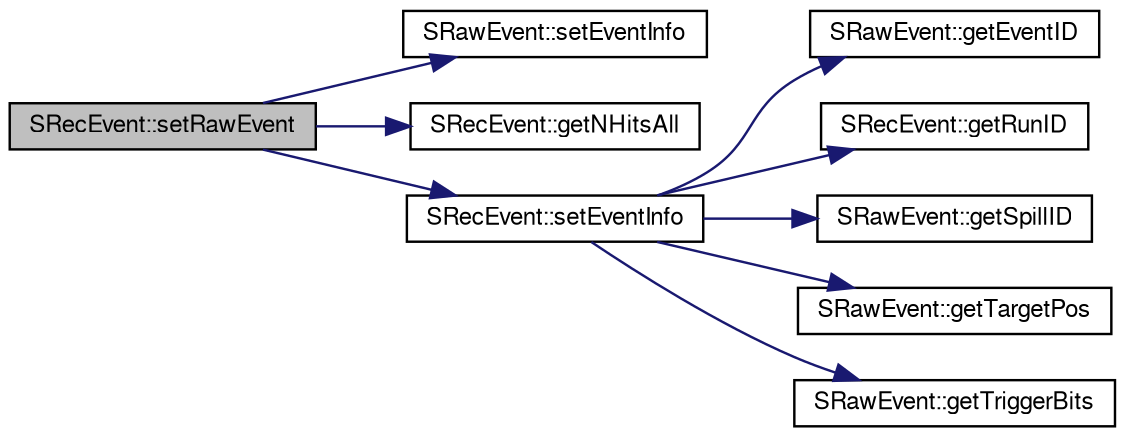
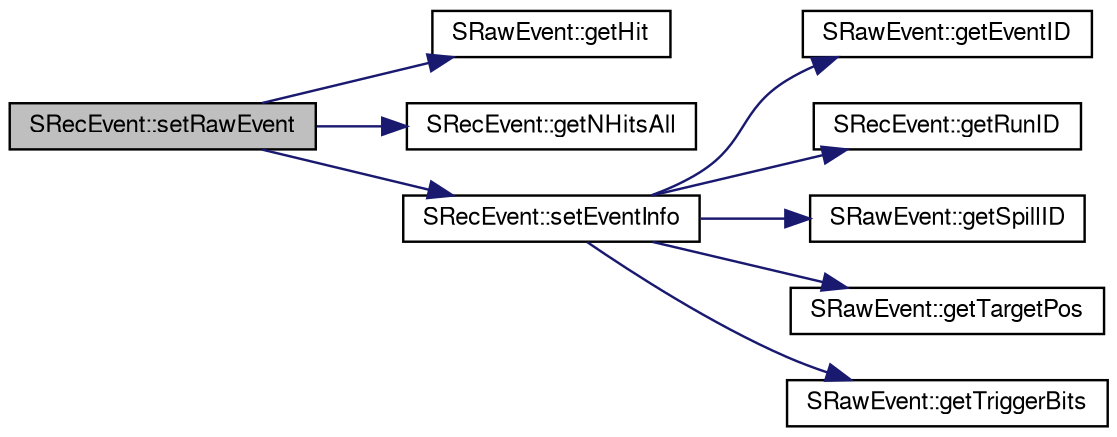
  digraph {
    rankdir=LR
    node [color=black fontname=FreeSans fontsize=10 shape=record]
    edge [color=midnightblue fontname=FreeSans fontsize=10 labelfontname=FreeSans labelfontsize=10 style=solid]
    n1 [fillcolor=grey75 fontcolor=black height=0.2 label="SRecEvent::setRawEvent" style=filled width=0.4]
-   n2 [height=0.2 label="SRawEvent::setEventInfo" width=0.4]
+   n2 [height=0.2 label="SRawEvent::getHit" width=0.4]
    n3 [height=0.2 label="SRecEvent::getNHitsAll" width=0.4]
    n4 [height=0.2 label="SRecEvent::setEventInfo" width=0.4]
    n5 [height=0.2 label="SRawEvent::getEventID" width=0.4]
    n6 [height=0.2 label="SRecEvent::getRunID" width=0.4]
    n7 [height=0.2 label="SRawEvent::getSpillID" width=0.4]
    n8 [height=0.2 label="SRawEvent::getTargetPos" width=0.4]
    n9 [height=0.2 label="SRawEvent::getTriggerBits" width=0.4]
    n1 -> n2
    n1 -> n3
    n1 -> n4
    n4 -> n5
    n4 -> n6
    n4 -> n7
    n4 -> n8
    n4 -> n9
  }
